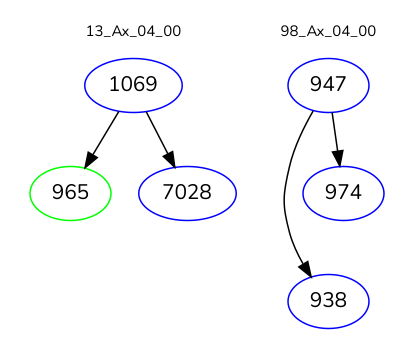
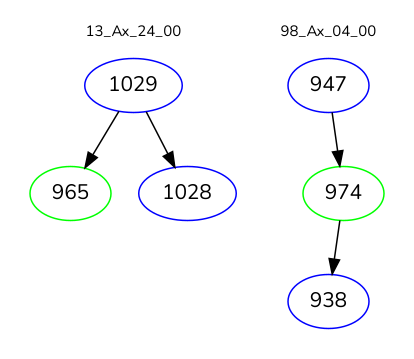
  digraph {
    fontname=Nunito
    node [color=blue fontname=Nunito]
    edge [color=black fontname=Nunito]
-   n1 [label=1069]
+   n1 [label=1029]
    n2 [color=green label=965]
-   n3 [label=7028]
+   n3 [label=1028]
    n4 [label=947]
    n5 [label=938]
-   n6 [label=974]
+   n6 [color=green label=974]
    subgraph cluster_1 {
      color=white
      fontsize=10
-     label="13_Ax_04_00"
+     label="13_Ax_24_00"
      n1
      n2
      n3
    }
    subgraph cluster_2 {
      color=white
      fontsize=10
      label="98_Ax_04_00"
      n4
      n5
      n6
    }
    n1 -> n2
    n1 -> n3
-   n4 -> n5
+   n6 -> n5
    n4 -> n6
  }
